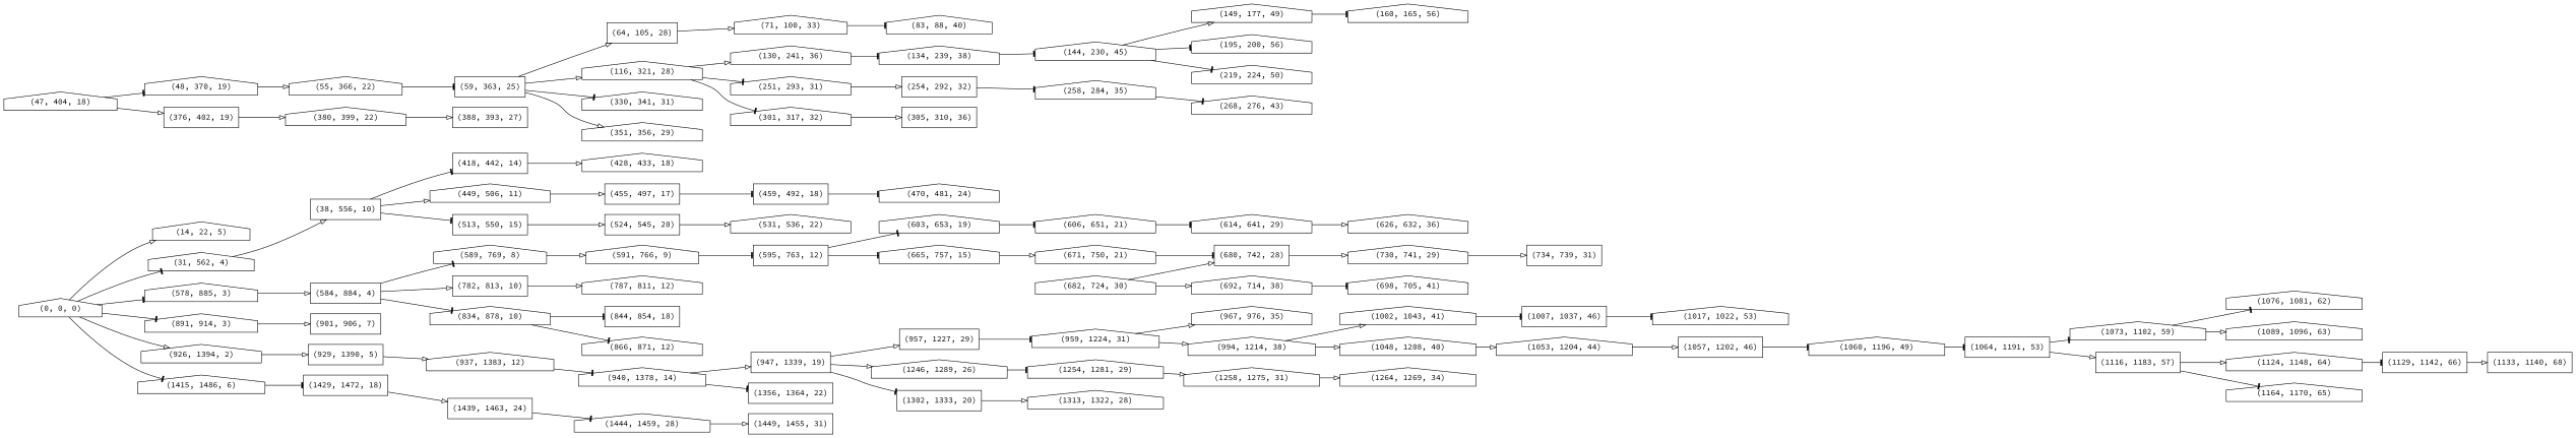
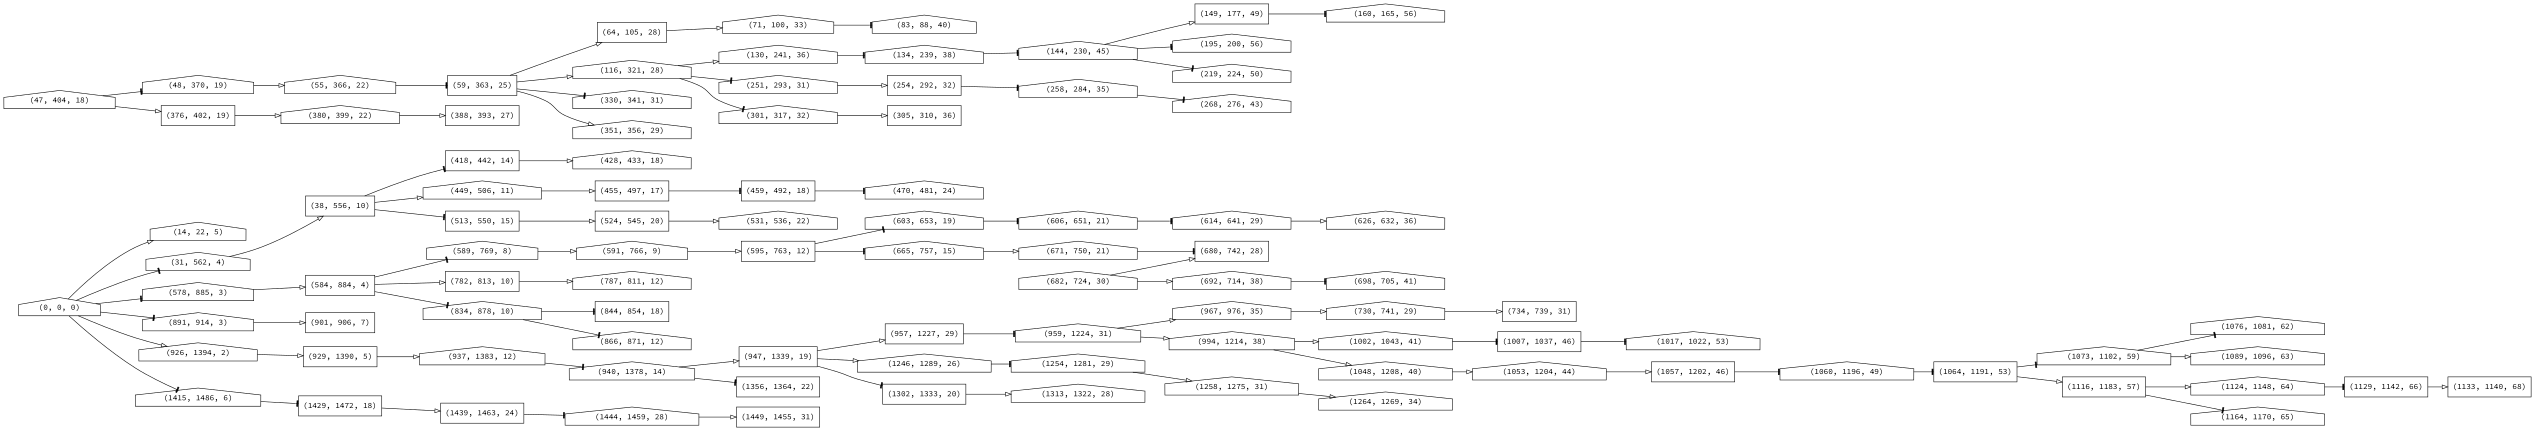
  digraph {
    fontname="Source Code Pro"
    rankdir=LR
    node [fontname="Source Code Pro" shape=house]
    edge [arrowhead=onormal fontname="Source Code Pro"]
    "(0, 0, 0)"
    "(14, 22, 5)"
    "(31, 562, 4)"
    "(578, 885, 3)"
    "(891, 914, 3)"
    "(926, 1394, 2)"
    "(1415, 1486, 6)"
    "(38, 556, 10)" [shape=box]
    "(584, 884, 4)" [shape=box]
    "(901, 906, 7)" [shape=box]
    "(929, 1390, 5)" [shape=box]
    "(1429, 1472, 18)" [shape=box]
    "(418, 442, 14)" [shape=box]
    "(449, 506, 11)"
    "(513, 550, 15)" [shape=box]
    "(428, 433, 18)"
    "(455, 497, 17)" [shape=box]
    "(524, 545, 20)" [shape=box]
    "(47, 404, 18)"
    "(48, 370, 19)"
    "(376, 402, 19)" [shape=box]
    "(55, 366, 22)"
    "(380, 399, 22)"
    "(59, 363, 25)" [shape=box]
    "(64, 105, 28)" [shape=box]
    "(116, 321, 28)"
    "(330, 341, 31)"
    "(351, 356, 29)"
    "(71, 100, 33)"
    "(130, 241, 36)"
    "(251, 293, 31)"
    "(301, 317, 32)"
    "(83, 88, 40)"
    "(134, 239, 38)"
    "(254, 292, 32)" [shape=box]
    "(305, 310, 36)" [shape=box]
    "(144, 230, 45)"
-   "(149, 177, 49)"
+   "(149, 177, 49)" [shape=box]
    "(195, 200, 56)"
    "(219, 224, 50)"
    "(160, 165, 56)"
    "(258, 284, 35)"
    "(268, 276, 43)"
    "(388, 393, 27)" [shape=box]
    "(459, 492, 18)" [shape=box]
    "(470, 481, 24)"
    "(531, 536, 22)"
    "(589, 769, 8)"
    "(782, 813, 10)" [shape=box]
    "(834, 878, 10)"
    "(591, 766, 9)"
    "(787, 811, 12)"
    "(844, 854, 18)" [shape=box]
    "(866, 871, 12)"
    "(595, 763, 12)" [shape=box]
    "(603, 653, 19)"
    "(665, 757, 15)"
    "(606, 651, 21)"
    "(671, 750, 21)"
    "(614, 641, 29)"
    "(626, 632, 36)"
    "(680, 742, 28)" [shape=box]
    "(730, 741, 29)"
    "(682, 724, 30)"
    "(692, 714, 38)"
    "(734, 739, 31)" [shape=box]
    "(698, 705, 41)"
    "(937, 1383, 12)"
    "(940, 1378, 14)"
    "(947, 1339, 19)" [shape=box]
    "(1356, 1364, 22)" [shape=box]
    "(957, 1227, 29)" [shape=box]
    "(1246, 1289, 26)"
    "(1302, 1333, 20)" [shape=box]
    "(959, 1224, 31)"
    "(1254, 1281, 29)"
    "(1313, 1322, 28)"
    "(967, 976, 35)"
    "(994, 1214, 38)"
    "(1002, 1043, 41)"
    "(1048, 1208, 40)"
    "(1007, 1037, 46)" [shape=box]
    "(1053, 1204, 44)"
    "(1017, 1022, 53)"
    "(1057, 1202, 46)" [shape=box]
    "(1060, 1196, 49)"
    "(1064, 1191, 53)" [shape=box]
    "(1073, 1102, 59)"
    "(1116, 1183, 57)" [shape=box]
    "(1076, 1081, 62)"
    "(1089, 1096, 63)"
    "(1124, 1148, 64)"
    "(1164, 1170, 65)"
    "(1129, 1142, 66)" [shape=box]
    "(1133, 1140, 68)" [shape=box]
    "(1258, 1275, 31)"
    "(1264, 1269, 34)"
    "(1439, 1463, 24)" [shape=box]
    "(1444, 1459, 28)"
    "(1449, 1455, 31)" [shape=box]
    "(0, 0, 0)" -> "(14, 22, 5)"
    "(0, 0, 0)" -> "(31, 562, 4)" [arrowhead=tee]
    "(0, 0, 0)" -> "(578, 885, 3)" [arrowhead=tee]
    "(0, 0, 0)" -> "(891, 914, 3)" [arrowhead=tee]
    "(0, 0, 0)" -> "(926, 1394, 2)"
    "(0, 0, 0)" -> "(1415, 1486, 6)" [arrowhead=tee]
    "(31, 562, 4)" -> "(38, 556, 10)"
    "(578, 885, 3)" -> "(584, 884, 4)"
    "(891, 914, 3)" -> "(901, 906, 7)"
    "(926, 1394, 2)" -> "(929, 1390, 5)"
    "(1415, 1486, 6)" -> "(1429, 1472, 18)" [arrowhead=tee]
    "(38, 556, 10)" -> "(418, 442, 14)" [arrowhead=tee]
    "(38, 556, 10)" -> "(449, 506, 11)"
    "(38, 556, 10)" -> "(513, 550, 15)" [arrowhead=tee]
    "(584, 884, 4)" -> "(589, 769, 8)" [arrowhead=tee]
    "(584, 884, 4)" -> "(782, 813, 10)"
    "(584, 884, 4)" -> "(834, 878, 10)" [arrowhead=tee]
    "(929, 1390, 5)" -> "(937, 1383, 12)"
    "(1429, 1472, 18)" -> "(1439, 1463, 24)"
    "(418, 442, 14)" -> "(428, 433, 18)"
    "(449, 506, 11)" -> "(455, 497, 17)"
    "(513, 550, 15)" -> "(524, 545, 20)"
    "(455, 497, 17)" -> "(459, 492, 18)" [arrowhead=tee]
    "(524, 545, 20)" -> "(531, 536, 22)"
    "(47, 404, 18)" -> "(48, 370, 19)" [arrowhead=tee]
    "(47, 404, 18)" -> "(376, 402, 19)"
    "(48, 370, 19)" -> "(55, 366, 22)"
    "(376, 402, 19)" -> "(380, 399, 22)"
    "(55, 366, 22)" -> "(59, 363, 25)" [arrowhead=tee]
    "(380, 399, 22)" -> "(388, 393, 27)"
    "(59, 363, 25)" -> "(64, 105, 28)"
    "(59, 363, 25)" -> "(116, 321, 28)"
    "(59, 363, 25)" -> "(330, 341, 31)" [arrowhead=tee]
    "(59, 363, 25)" -> "(351, 356, 29)"
    "(64, 105, 28)" -> "(71, 100, 33)"
    "(116, 321, 28)" -> "(130, 241, 36)"
    "(116, 321, 28)" -> "(251, 293, 31)" [arrowhead=tee]
    "(116, 321, 28)" -> "(301, 317, 32)" [arrowhead=tee]
    "(71, 100, 33)" -> "(83, 88, 40)" [arrowhead=tee]
    "(130, 241, 36)" -> "(134, 239, 38)" [arrowhead=tee]
    "(251, 293, 31)" -> "(254, 292, 32)"
    "(301, 317, 32)" -> "(305, 310, 36)"
    "(134, 239, 38)" -> "(144, 230, 45)" [arrowhead=tee]
    "(254, 292, 32)" -> "(258, 284, 35)" [arrowhead=tee]
    "(144, 230, 45)" -> "(149, 177, 49)"
    "(144, 230, 45)" -> "(195, 200, 56)" [arrowhead=tee]
    "(144, 230, 45)" -> "(219, 224, 50)" [arrowhead=tee]
    "(149, 177, 49)" -> "(160, 165, 56)" [arrowhead=tee]
    "(258, 284, 35)" -> "(268, 276, 43)" [arrowhead=tee]
    "(459, 492, 18)" -> "(470, 481, 24)" [arrowhead=tee]
    "(589, 769, 8)" -> "(591, 766, 9)"
    "(782, 813, 10)" -> "(787, 811, 12)"
    "(834, 878, 10)" -> "(844, 854, 18)" [arrowhead=tee]
    "(834, 878, 10)" -> "(866, 871, 12)" [arrowhead=tee]
-   "(591, 766, 9)" -> "(595, 763, 12)" [arrowhead=tee]
+   "(591, 766, 9)" -> "(595, 763, 12)"
    "(595, 763, 12)" -> "(603, 653, 19)" [arrowhead=tee]
    "(595, 763, 12)" -> "(665, 757, 15)" [arrowhead=tee]
    "(603, 653, 19)" -> "(606, 651, 21)" [arrowhead=tee]
    "(665, 757, 15)" -> "(671, 750, 21)"
    "(606, 651, 21)" -> "(614, 641, 29)" [arrowhead=tee]
    "(671, 750, 21)" -> "(680, 742, 28)" [arrowhead=tee]
    "(614, 641, 29)" -> "(626, 632, 36)"
-   "(680, 742, 28)" -> "(730, 741, 29)"
+   "(967, 976, 35)" -> "(730, 741, 29)"
    "(730, 741, 29)" -> "(734, 739, 31)"
    "(682, 724, 30)" -> "(680, 742, 28)"
    "(682, 724, 30)" -> "(692, 714, 38)"
    "(692, 714, 38)" -> "(698, 705, 41)" [arrowhead=tee]
    "(937, 1383, 12)" -> "(940, 1378, 14)" [arrowhead=tee]
    "(940, 1378, 14)" -> "(947, 1339, 19)"
    "(940, 1378, 14)" -> "(1356, 1364, 22)" [arrowhead=tee]
    "(947, 1339, 19)" -> "(957, 1227, 29)"
    "(947, 1339, 19)" -> "(1246, 1289, 26)"
    "(947, 1339, 19)" -> "(1302, 1333, 20)" [arrowhead=tee]
    "(957, 1227, 29)" -> "(959, 1224, 31)" [arrowhead=tee]
    "(1246, 1289, 26)" -> "(1254, 1281, 29)" [arrowhead=tee]
    "(1302, 1333, 20)" -> "(1313, 1322, 28)"
    "(959, 1224, 31)" -> "(967, 976, 35)"
    "(959, 1224, 31)" -> "(994, 1214, 38)"
    "(1254, 1281, 29)" -> "(1258, 1275, 31)"
    "(994, 1214, 38)" -> "(1002, 1043, 41)"
    "(994, 1214, 38)" -> "(1048, 1208, 40)"
    "(1002, 1043, 41)" -> "(1007, 1037, 46)" [arrowhead=tee]
    "(1048, 1208, 40)" -> "(1053, 1204, 44)"
    "(1007, 1037, 46)" -> "(1017, 1022, 53)" [arrowhead=tee]
    "(1053, 1204, 44)" -> "(1057, 1202, 46)"
    "(1057, 1202, 46)" -> "(1060, 1196, 49)" [arrowhead=tee]
    "(1060, 1196, 49)" -> "(1064, 1191, 53)" [arrowhead=tee]
    "(1064, 1191, 53)" -> "(1073, 1102, 59)" [arrowhead=tee]
    "(1064, 1191, 53)" -> "(1116, 1183, 57)"
    "(1073, 1102, 59)" -> "(1076, 1081, 62)" [arrowhead=tee]
    "(1073, 1102, 59)" -> "(1089, 1096, 63)"
    "(1116, 1183, 57)" -> "(1124, 1148, 64)"
    "(1116, 1183, 57)" -> "(1164, 1170, 65)" [arrowhead=tee]
    "(1124, 1148, 64)" -> "(1129, 1142, 66)" [arrowhead=tee]
    "(1129, 1142, 66)" -> "(1133, 1140, 68)"
    "(1258, 1275, 31)" -> "(1264, 1269, 34)"
    "(1439, 1463, 24)" -> "(1444, 1459, 28)" [arrowhead=tee]
    "(1444, 1459, 28)" -> "(1449, 1455, 31)"
  }
